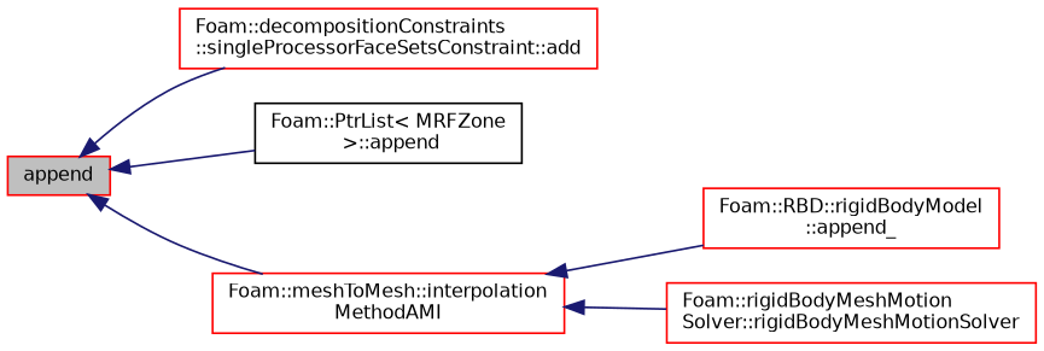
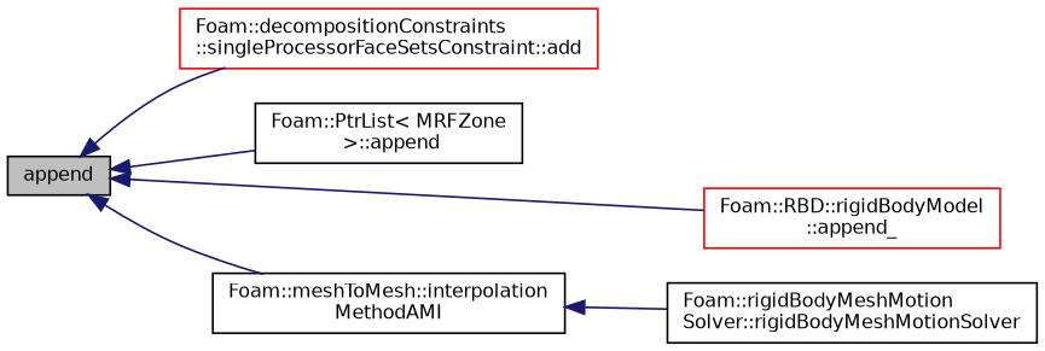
  digraph {
    rankdir=LR
    node [color=black fontname=Helvetica fontsize=10 shape=record]
    edge [color=midnightblue dir=back fontname=Helvetica fontsize=10 labelfontname=Helvetica labelfontsize=10 style=solid]
-   n1 [color=red fillcolor=grey75 fontcolor=black height=0.2 label=append style=filled width=0.4]
+   n1 [fillcolor=grey75 fontcolor=black height=0.2 label=append style=filled width=0.4]
    n2 [color=red height=0.2 label="Foam::decompositionConstraints\l::singleProcessorFaceSetsConstraint::add" width=0.4]
    n3 [height=0.2 label="Foam::PtrList\< MRFZone\l \>::append" width=0.4]
-   n4 [color=red height=0.2 label="Foam::meshToMesh::interpolation\lMethodAMI" width=0.4]
+   n4 [height=0.2 label="Foam::meshToMesh::interpolation\lMethodAMI" width=0.4]
    n5 [color=red height=0.2 label="Foam::RBD::rigidBodyModel\l::append_" width=0.4]
-   n6 [color=red height=0.2 label="Foam::rigidBodyMeshMotion\lSolver::rigidBodyMeshMotionSolver" width=0.4]
+   n6 [height=0.2 label="Foam::rigidBodyMeshMotion\lSolver::rigidBodyMeshMotionSolver" width=0.4]
    n1 -> n2
    n1 -> n3
    n1 -> n4
-   n4 -> n5
+   n1 -> n5
    n4 -> n6
  }
